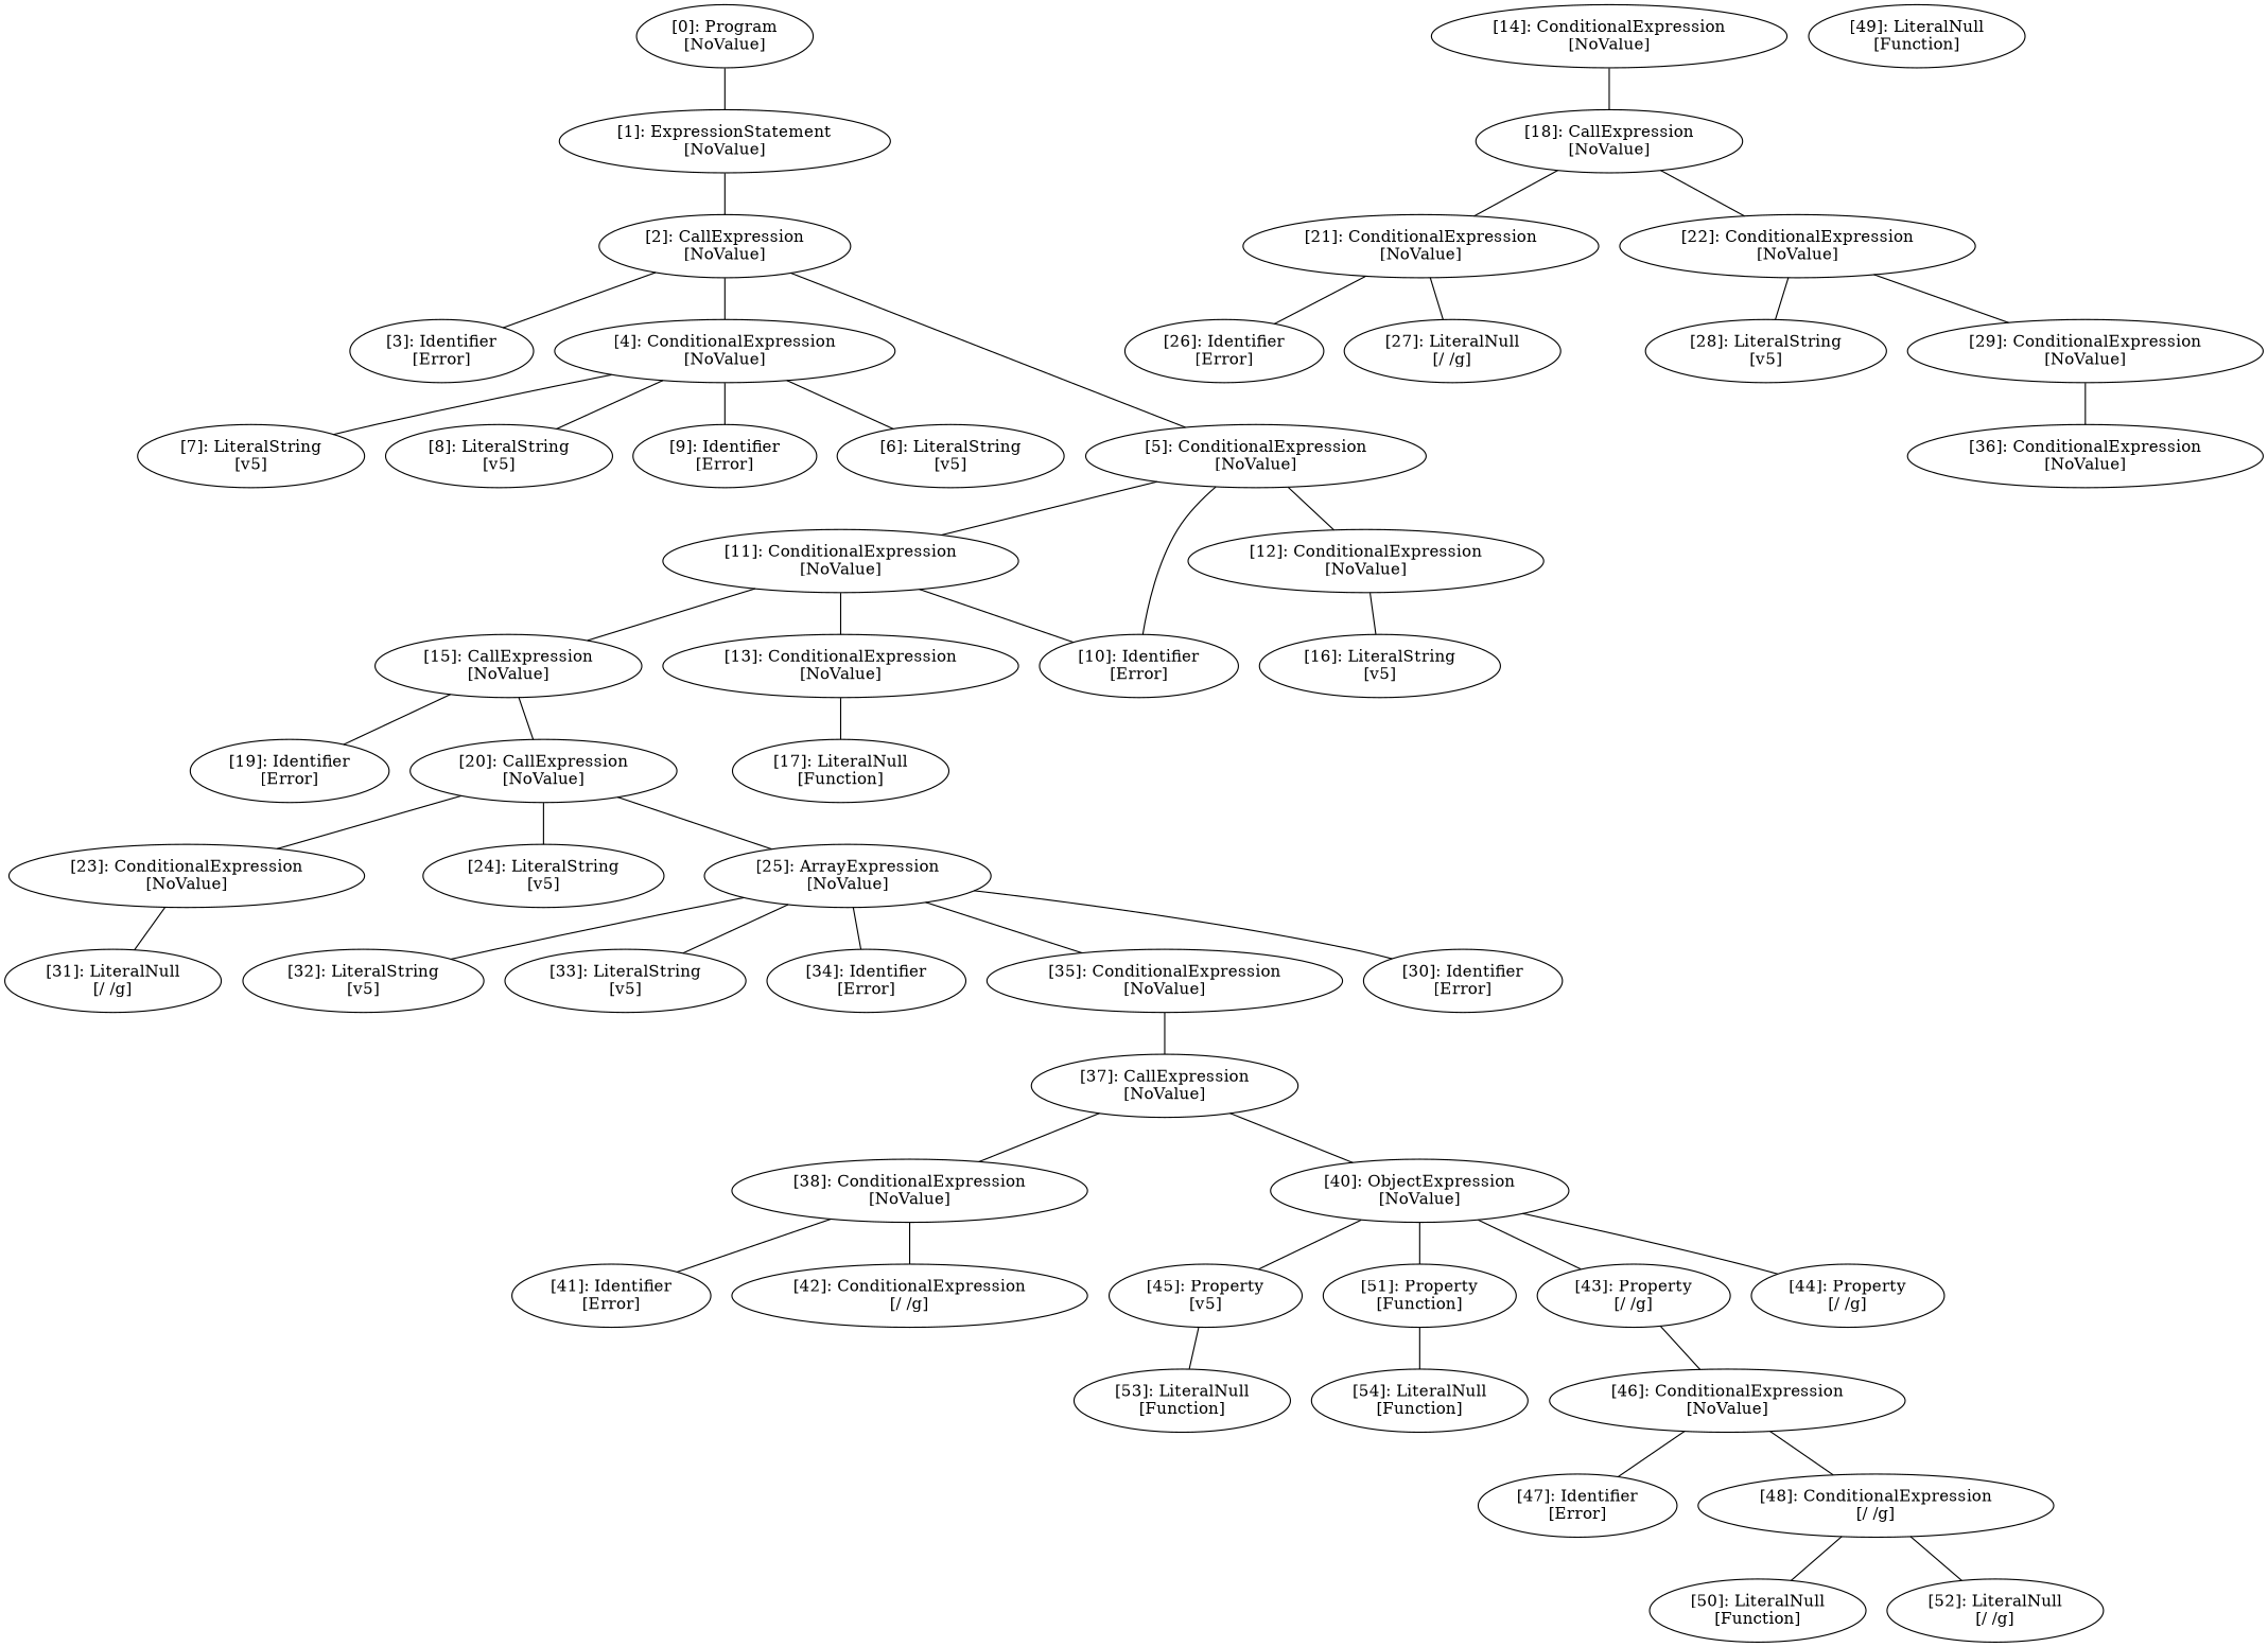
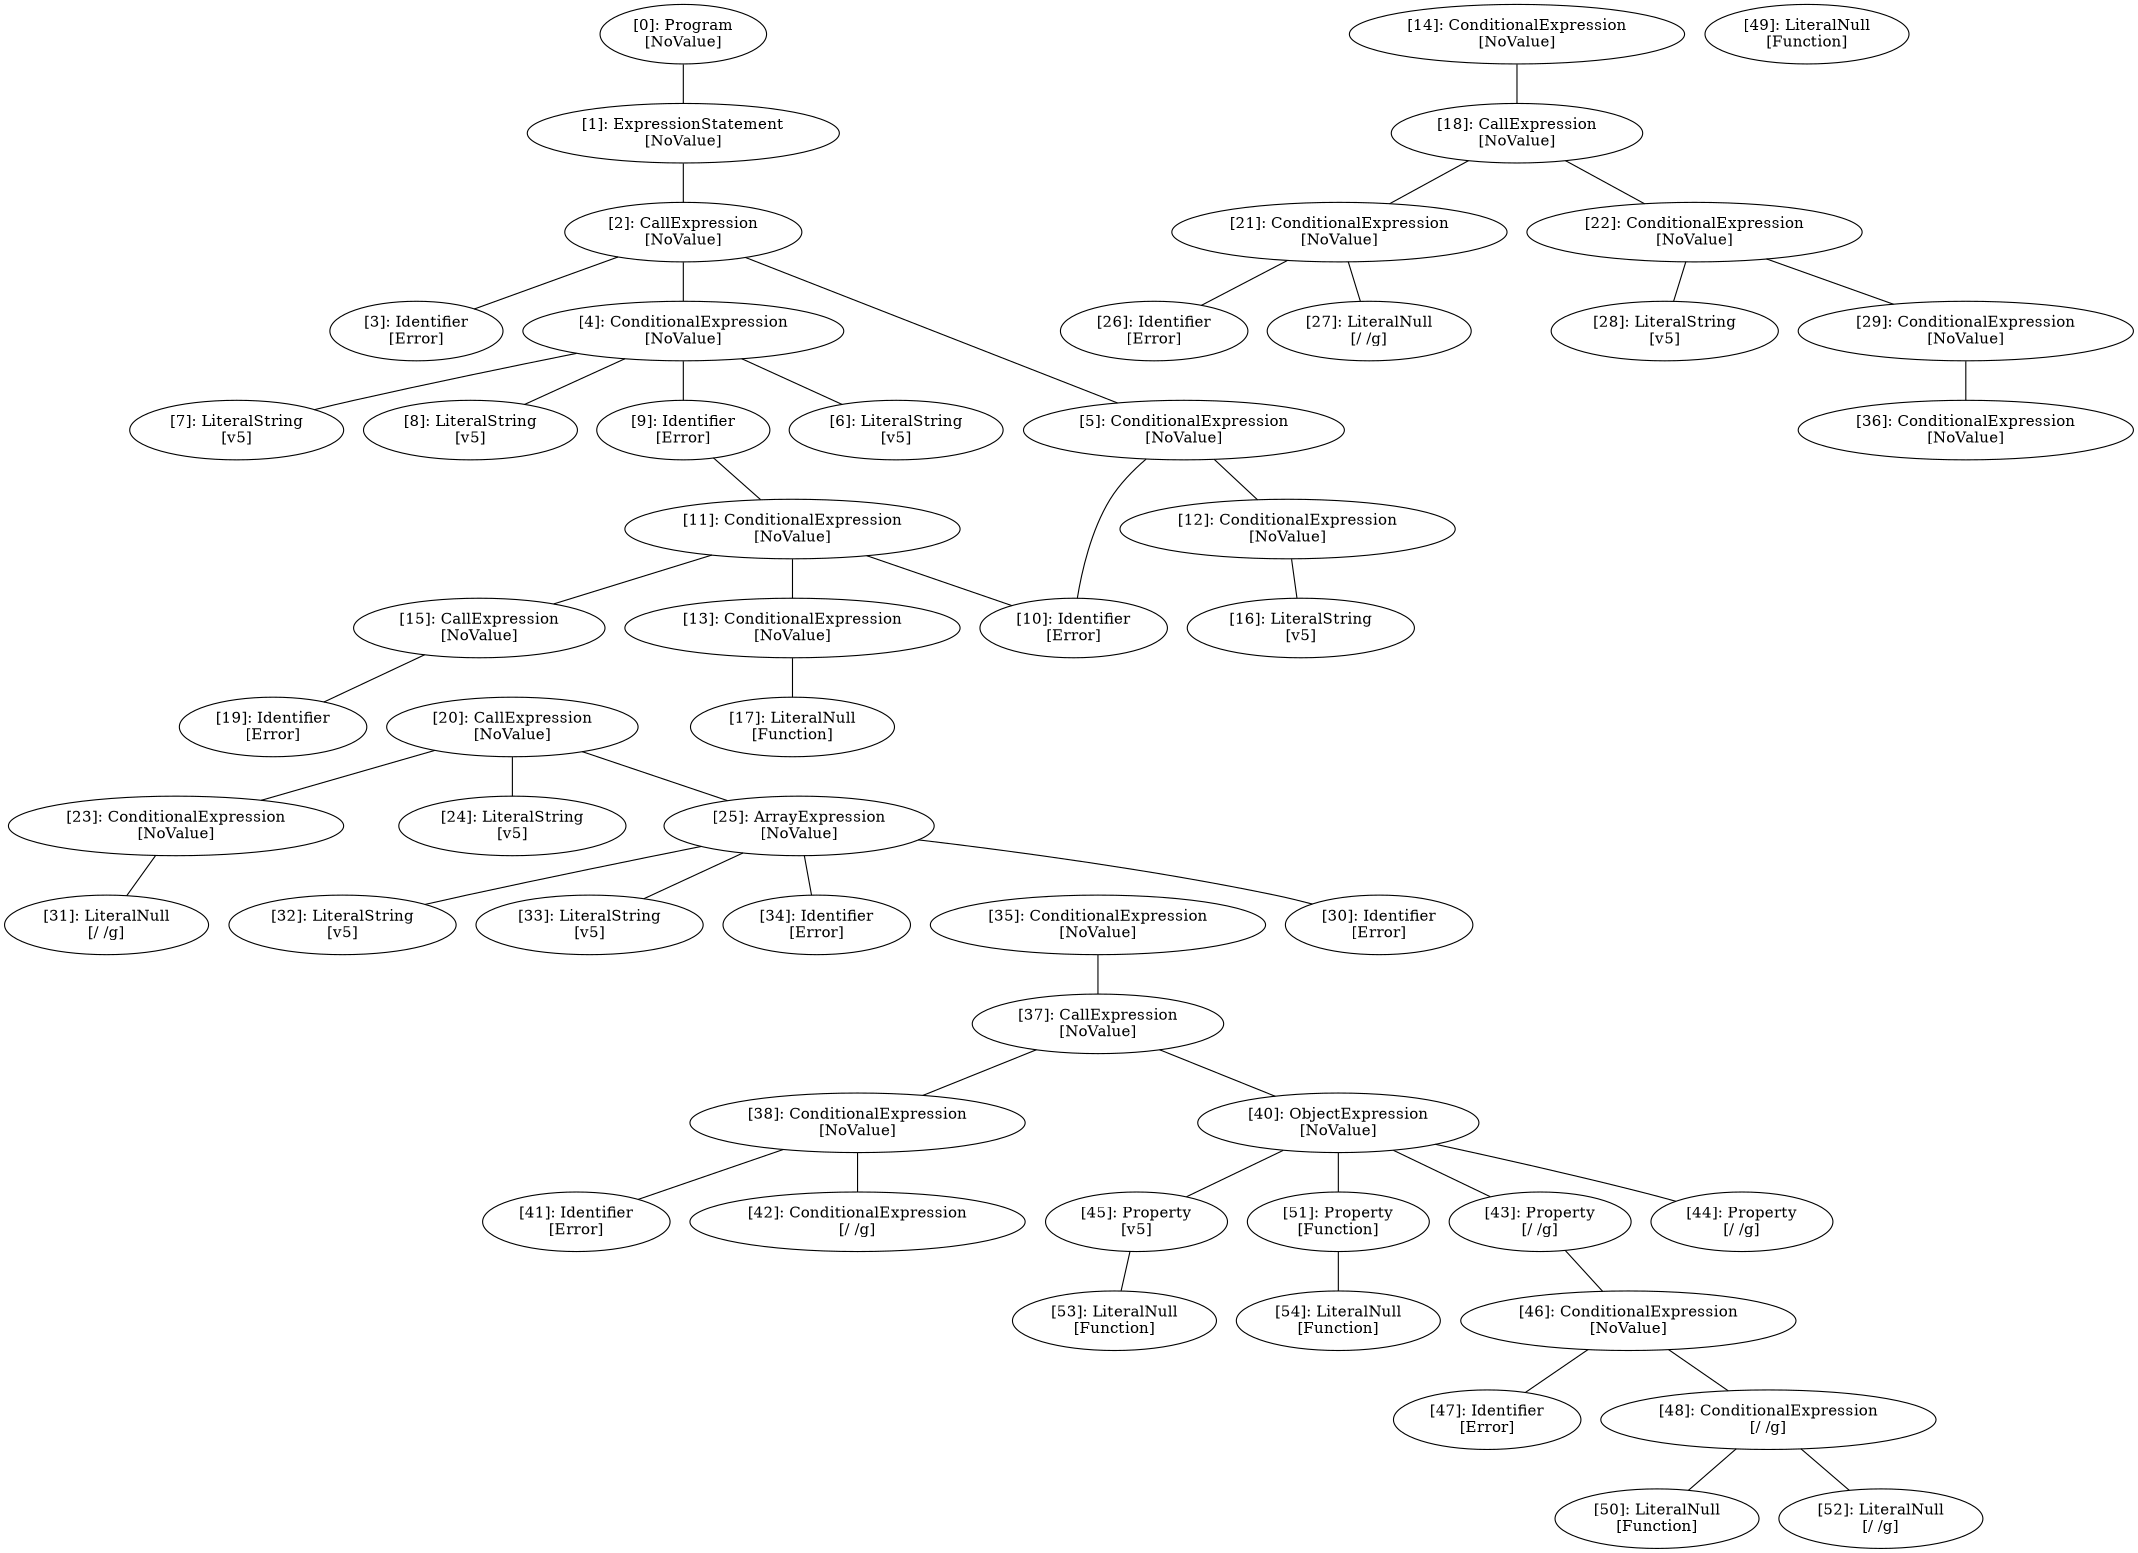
  graph {
    n1 [label="[0]: Program\n[NoValue]"]
    n2 [label="[1]: ExpressionStatement\n[NoValue]"]
    n3 [label="[2]: CallExpression\n[NoValue]"]
    n4 [label="[3]: Identifier\n[Error]"]
    n5 [label="[4]: ConditionalExpression\n[NoValue]"]
    n6 [label="[5]: ConditionalExpression\n[NoValue]"]
    n7 [label="[6]: LiteralString\n[v5]"]
    n8 [label="[7]: LiteralString\n[v5]"]
    n9 [label="[8]: LiteralString\n[v5]"]
    n10 [label="[9]: Identifier\n[Error]"]
    n11 [label="[10]: Identifier\n[Error]"]
    n12 [label="[11]: ConditionalExpression\n[NoValue]"]
    n13 [label="[12]: ConditionalExpression\n[NoValue]"]
    n14 [label="[13]: ConditionalExpression\n[NoValue]"]
    n15 [label="[15]: CallExpression\n[NoValue]"]
    n16 [label="[16]: LiteralString\n[v5]"]
    n17 [label="[17]: LiteralNull\n[Function]"]
    n18 [label="[14]: ConditionalExpression\n[NoValue]"]
    n19 [label="[18]: CallExpression\n[NoValue]"]
    n20 [label="[19]: Identifier\n[Error]"]
    n21 [label="[20]: CallExpression\n[NoValue]"]
    n22 [label="[21]: ConditionalExpression\n[NoValue]"]
    n23 [label="[22]: ConditionalExpression\n[NoValue]"]
    n24 [label="[23]: ConditionalExpression\n[NoValue]"]
    n25 [label="[24]: LiteralString\n[v5]"]
    n26 [label="[25]: ArrayExpression\n[NoValue]"]
    n27 [label="[26]: Identifier\n[Error]"]
    n28 [label="[27]: LiteralNull\n[/ /g]"]
    n29 [label="[28]: LiteralString\n[v5]"]
    n30 [label="[29]: ConditionalExpression\n[NoValue]"]
    n31 [label="[31]: LiteralNull\n[/ /g]"]
    n32 [label="[30]: Identifier\n[Error]"]
    n33 [label="[32]: LiteralString\n[v5]"]
    n34 [label="[33]: LiteralString\n[v5]"]
    n35 [label="[34]: Identifier\n[Error]"]
    n36 [label="[35]: ConditionalExpression\n[NoValue]"]
    n37 [label="[36]: ConditionalExpression\n[NoValue]"]
    n38 [label="[37]: CallExpression\n[NoValue]"]
    n39 [label="[38]: ConditionalExpression\n[NoValue]"]
    n40 [label="[40]: ObjectExpression\n[NoValue]"]
    n41 [label="[41]: Identifier\n[Error]"]
    n42 [label="[42]: ConditionalExpression\n[/ /g]"]
    n43 [label="[43]: Property\n[/ /g]"]
    n44 [label="[44]: Property\n[/ /g]"]
    n45 [label="[45]: Property\n[v5]"]
    n46 [label="[51]: Property\n[Function]"]
    n47 [label="[46]: ConditionalExpression\n[NoValue]"]
    n48 [label="[53]: LiteralNull\n[Function]"]
    n49 [label="[54]: LiteralNull\n[Function]"]
    n50 [label="[47]: Identifier\n[Error]"]
    n51 [label="[48]: ConditionalExpression\n[/ /g]"]
    n52 [label="[50]: LiteralNull\n[Function]"]
    n53 [label="[52]: LiteralNull\n[/ /g]"]
    n54 [label="[49]: LiteralNull\n[Function]"]
    n1 -- n2
    n2 -- n3
    n3 -- n4
    n3 -- n5
    n3 -- n6
    n5 -- n7
    n5 -- n8
    n5 -- n9
    n5 -- n10
    n6 -- n11
-   n6 -- n12
+   n10 -- n12
    n6 -- n13
    n12 -- n11
    n12 -- n14
    n12 -- n15
    n13 -- n16
    n14 -- n17
    n15 -- n20
-   n15 -- n21
    n18 -- n19
    n19 -- n22
    n19 -- n23
    n21 -- n24
    n21 -- n25
    n21 -- n26
    n22 -- n27
    n22 -- n28
    n23 -- n29
    n23 -- n30
    n24 -- n31
    n26 -- n32
    n26 -- n33
    n26 -- n34
    n26 -- n35
-   n26 -- n36
    n30 -- n37
    n36 -- n38
    n38 -- n39
    n38 -- n40
    n39 -- n41
    n39 -- n42
    n40 -- n43
    n40 -- n44
    n40 -- n45
    n40 -- n46
    n43 -- n47
    n45 -- n48
    n46 -- n49
    n47 -- n50
    n47 -- n51
    n51 -- n52
    n51 -- n53
  }
